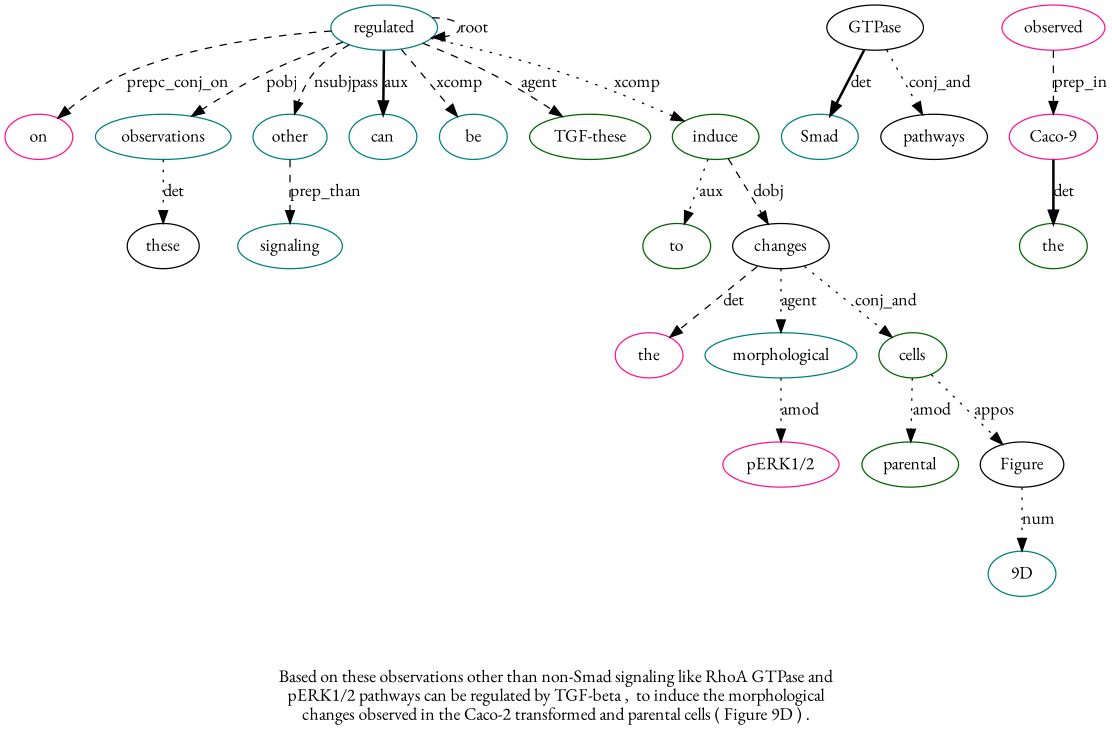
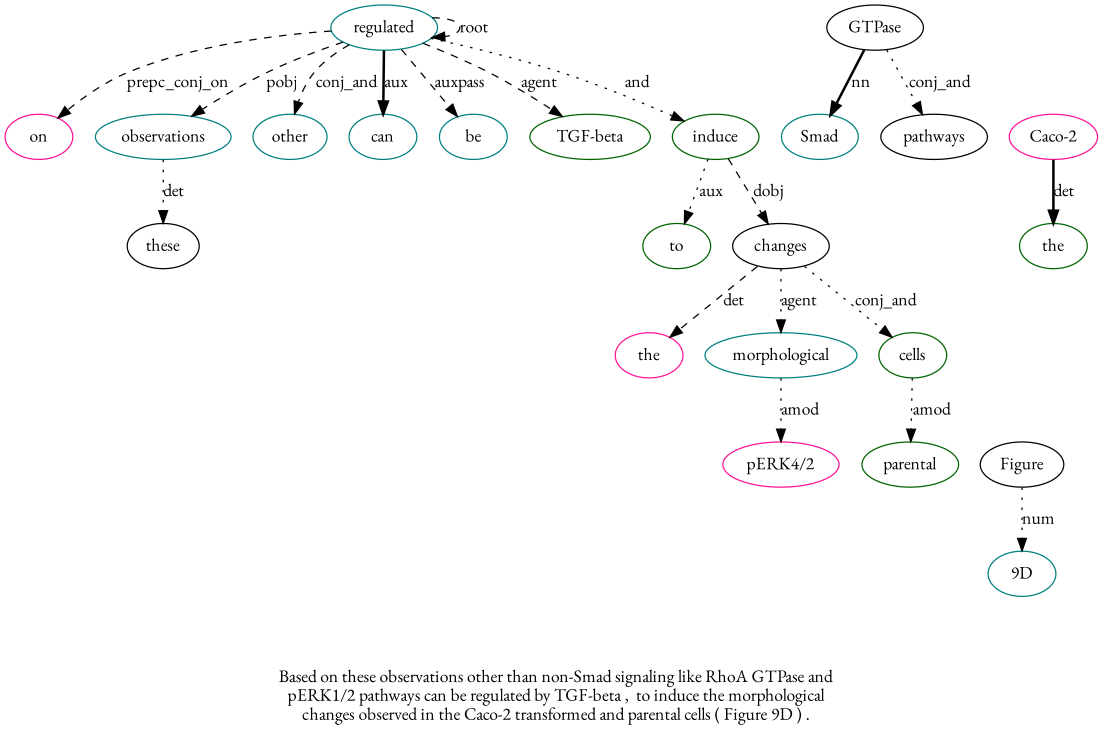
  digraph {
    fontname="EB Garamond"
    label="Based on these observations other than non-Smad signaling like RhoA GTPase and\npERK1/2 pathways can be regulated by TGF-beta ,  to induce the morphological\nchanges observed in the Caco-2 transformed and parental cells ( Figure 9D ) ."
    node [color=teal fillcolor=white fontname="EB Garamond" style=filled]
    edge [fontname="EB Garamond" style=dashed]
    n1 [label=regulated]
    n2 [color=deeppink label=on]
    n3 [label=observations]
    n4 [label=other]
    n5 [label=can]
    n6 [label=be]
-   n7 [color=darkgreen label="TGF-these"]
+   n7 [color=darkgreen label="TGF-beta"]
    n8 [color=darkgreen label=induce]
    n9 [color=black label=these]
-   n10 [label=signaling]
    n11 [color=darkgreen label=to]
    n12 [color=black label=changes]
    n13 [color=black label=GTPase]
    n14 [label=Smad]
    n15 [color=black label=pathways]
-   n16 [color=deeppink label="pERK1/2"]
+   n16 [color=deeppink label="pERK4/2"]
    n17 [color=deeppink label=the]
    n18 [label=morphological]
    n19 [color=darkgreen label=cells]
-   n20 [color=deeppink label=observed]
-   n21 [color=deeppink label="Caco-9"]
+   n21 [color=deeppink label="Caco-2"]
    n22 [color=darkgreen label=parental]
    n23 [color=black label=Figure]
    n24 [color=darkgreen label=the]
    n25 [label="9D"]
    n1 -> n1 [label=root]
    n1 -> n2 [label=prepc_conj_on]
    n1 -> n3 [label=pobj]
-   n1 -> n4 [label=nsubjpass]
+   n1 -> n4 [label=conj_and]
    n1 -> n5 [label=aux style=bold]
-   n1 -> n6 [label=xcomp]
+   n1 -> n6 [label=auxpass]
    n1 -> n7 [label=agent]
-   n1 -> n8 [label=xcomp style=dotted]
+   n1 -> n8 [label=and style=dotted]
    n3 -> n9 [label=det style=dotted]
-   n4 -> n10 [label=prep_than]
    n8 -> n11 [label=aux style=dotted]
    n8 -> n12 [label=dobj]
    n12 -> n17 [label=det]
    n12 -> n18 [label=agent style=dotted]
    n12 -> n19 [label=conj_and style=dotted]
-   n13 -> n14 [label=det style=bold]
+   n13 -> n14 [label=nn style=bold]
    n13 -> n15 [label=conj_and style=dotted]
    n18 -> n16 [label=amod style=dotted]
    n19 -> n22 [label=amod style=dotted]
-   n19 -> n23 [label=appos style=dotted]
-   n20 -> n21 [label=prep_in]
    n21 -> n24 [label=det style=bold]
    n23 -> n25 [label=num style=dotted]
  }
